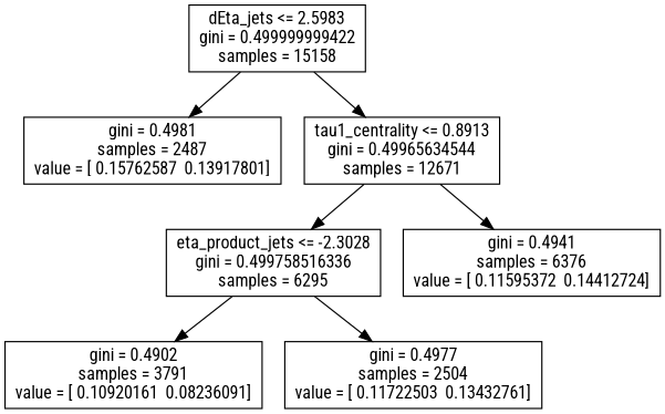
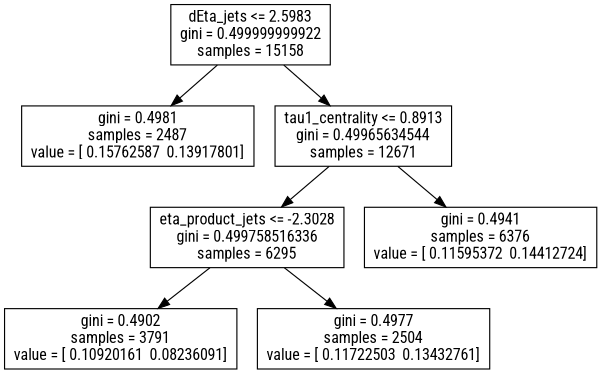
  digraph {
    fontname="Roboto Condensed"
    node [shape=box fontname="Roboto Condensed"]
    edge [fontname="Roboto Condensed"]
-   n1 [label="dEta_jets <= 2.5983\ngini = 0.499999999422\nsamples = 15158"]
+   n1 [label="dEta_jets <= 2.5983\ngini = 0.499999999922\nsamples = 15158"]
    n2 [label="gini = 0.4981\nsamples = 2487\nvalue = [ 0.15762587  0.13917801]"]
    n3 [label="tau1_centrality <= 0.8913\ngini = 0.49965634544\nsamples = 12671"]
    n4 [label="eta_product_jets <= -2.3028\ngini = 0.499758516336\nsamples = 6295"]
    n5 [label="gini = 0.4941\nsamples = 6376\nvalue = [ 0.11595372  0.14412724]"]
    n6 [label="gini = 0.4902\nsamples = 3791\nvalue = [ 0.10920161  0.08236091]"]
    n7 [label="gini = 0.4977\nsamples = 2504\nvalue = [ 0.11722503  0.13432761]"]
    n1 -> n2
    n1 -> n3
    n3 -> n4
    n3 -> n5
    n4 -> n6
    n4 -> n7
  }
